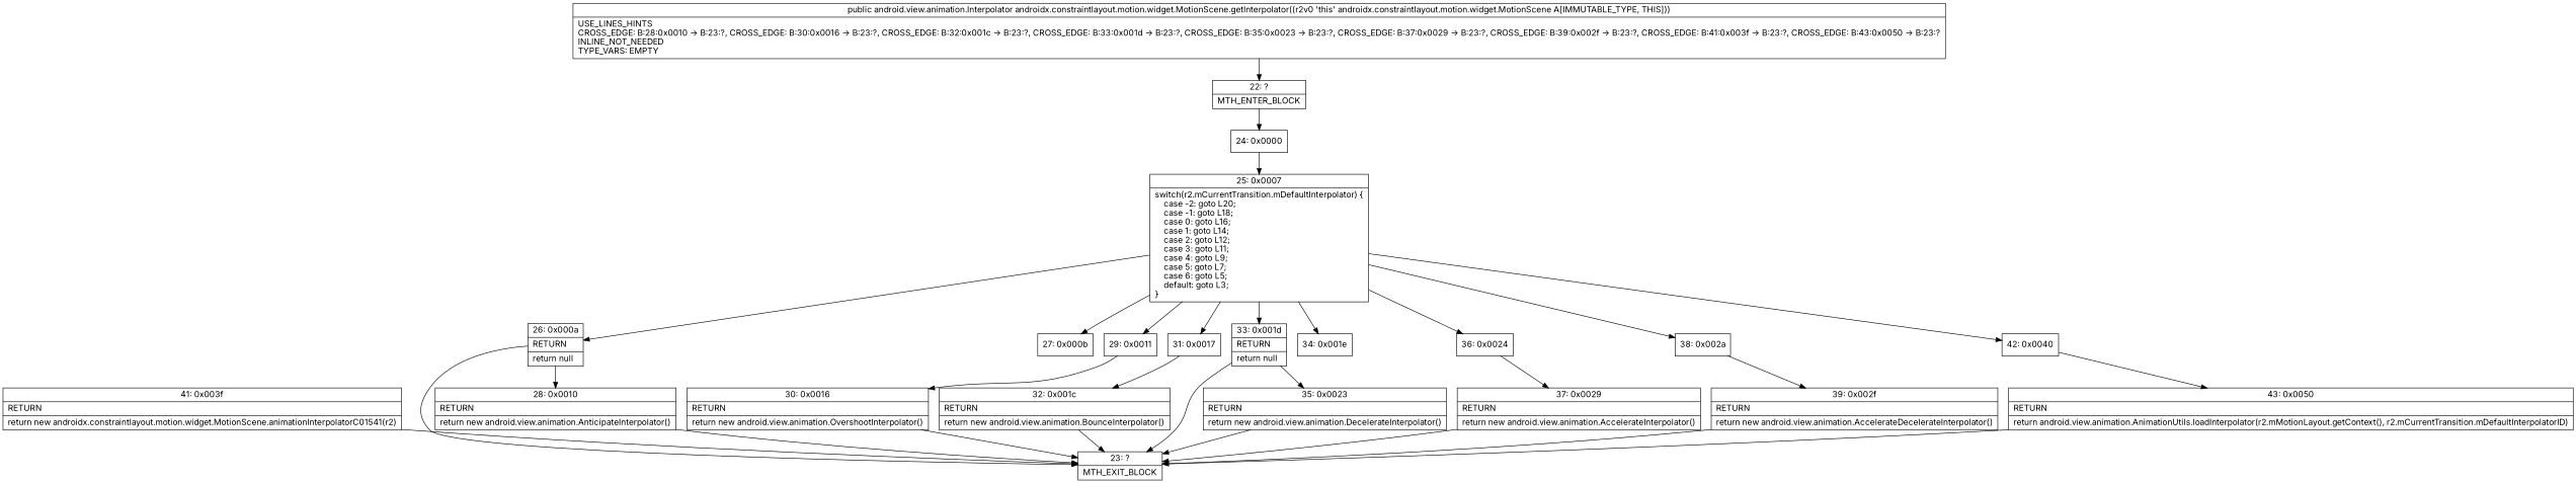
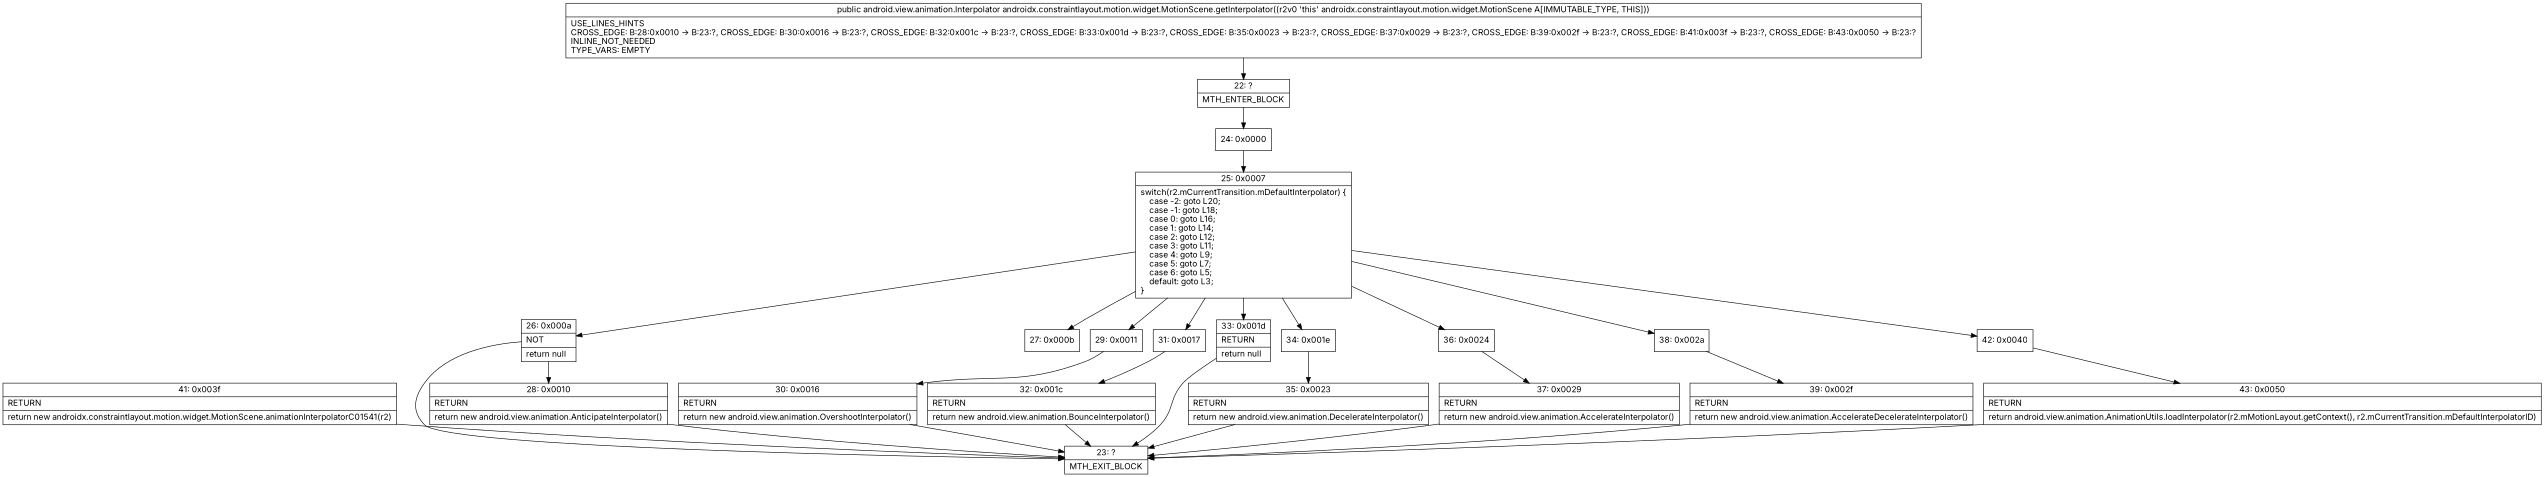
  digraph {
    fontname=Inter
    node [fontname=Inter shape=record]
    edge [fontname=Inter]
    n1 [label="{22\:\ ?|MTH_ENTER_BLOCK\l}"]
    n2 [label="{24\:\ 0x0000}"]
    n3 [label="{25\:\ 0x0007|switch(r2.mCurrentTransition.mDefaultInterpolator) \{\l    case \-2: goto L20;\l    case \-1: goto L18;\l    case 0: goto L16;\l    case 1: goto L14;\l    case 2: goto L12;\l    case 3: goto L11;\l    case 4: goto L9;\l    case 5: goto L7;\l    case 6: goto L5;\l    default: goto L3;\l\}\l}"]
-   n4 [label="{26\:\ 0x000a|RETURN\l|return null\l}"]
+   n4 [label="{26\:\ 0x000a|NOT\l|return null\l}"]
    n5 [label="{27\:\ 0x000b}"]
    n6 [label="{29\:\ 0x0011}"]
    n7 [label="{31\:\ 0x0017}"]
    n8 [label="{33\:\ 0x001d|RETURN\l|return null\l}"]
    n9 [label="{34\:\ 0x001e}"]
    n10 [label="{36\:\ 0x0024}"]
    n11 [label="{38\:\ 0x002a}"]
    n12 [label="{42\:\ 0x0040}"]
    n13 [label="{23\:\ ?|MTH_EXIT_BLOCK\l}"]
    n14 [label="{28\:\ 0x0010|RETURN\l|return new android.view.animation.AnticipateInterpolator()\l}"]
    n15 [label="{30\:\ 0x0016|RETURN\l|return new android.view.animation.OvershootInterpolator()\l}"]
    n16 [label="{32\:\ 0x001c|RETURN\l|return new android.view.animation.BounceInterpolator()\l}"]
    n17 [label="{35\:\ 0x0023|RETURN\l|return new android.view.animation.DecelerateInterpolator()\l}"]
    n18 [label="{37\:\ 0x0029|RETURN\l|return new android.view.animation.AccelerateInterpolator()\l}"]
    n19 [label="{39\:\ 0x002f|RETURN\l|return new android.view.animation.AccelerateDecelerateInterpolator()\l}"]
    n20 [label="{43\:\ 0x0050|RETURN\l|return android.view.animation.AnimationUtils.loadInterpolator(r2.mMotionLayout.getContext(), r2.mCurrentTransition.mDefaultInterpolatorID)\l}"]
    n21 [label="{41\:\ 0x003f|RETURN\l|return new androidx.constraintlayout.motion.widget.MotionScene.animationInterpolatorC01541(r2)\l}"]
    n22 [label="{public android.view.animation.Interpolator androidx.constraintlayout.motion.widget.MotionScene.getInterpolator((r2v0 'this' androidx.constraintlayout.motion.widget.MotionScene A[IMMUTABLE_TYPE, THIS]))  | USE_LINES_HINTS\lCROSS_EDGE: B:28:0x0010 \-\> B:23:?, CROSS_EDGE: B:30:0x0016 \-\> B:23:?, CROSS_EDGE: B:32:0x001c \-\> B:23:?, CROSS_EDGE: B:33:0x001d \-\> B:23:?, CROSS_EDGE: B:35:0x0023 \-\> B:23:?, CROSS_EDGE: B:37:0x0029 \-\> B:23:?, CROSS_EDGE: B:39:0x002f \-\> B:23:?, CROSS_EDGE: B:41:0x003f \-\> B:23:?, CROSS_EDGE: B:43:0x0050 \-\> B:23:?\lINLINE_NOT_NEEDED\lTYPE_VARS: EMPTY\l}"]
    n1 -> n2
    n2 -> n3
    n3 -> n4
    n3 -> n5
    n3 -> n6
    n3 -> n7
    n3 -> n8
    n3 -> n9
    n3 -> n10
    n3 -> n11
    n3 -> n12
    n4 -> n13
    n4 -> n14
    n6 -> n15
    n7 -> n16
    n8 -> n13
-   n8 -> n17
+   n9 -> n17
    n10 -> n18
    n11 -> n19
    n12 -> n20
    n14 -> n13
    n15 -> n13
    n16 -> n13
    n17 -> n13
    n18 -> n13
    n19 -> n13
    n20 -> n13
    n21 -> n13
    n22 -> n1
  }
